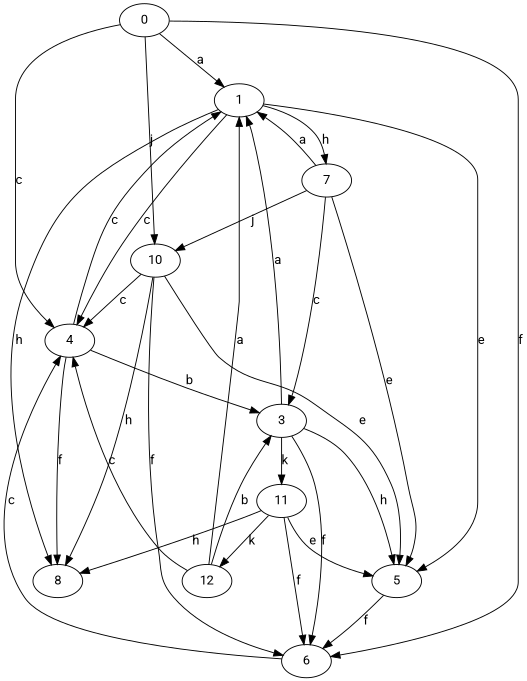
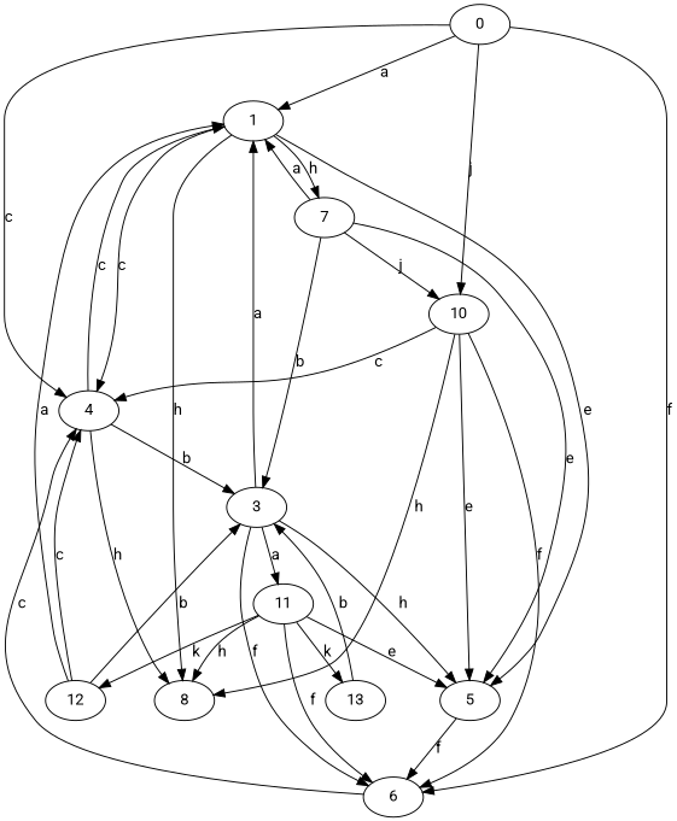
  strict digraph {
    fontname=Roboto
    node [fontname=Roboto]
    edge [fontname=Roboto]
    1
    4
    5
    7
    8
    3
    6
    10
    11
    12
+   13
    0
    1 -> 4 [label=c]
    1 -> 5 [label=e]
    1 -> 7 [label=h]
    1 -> 8 [label=h]
    4 -> 1 [label=c]
-   4 -> 8 [label=f]
+   4 -> 8 [label=h]
    4 -> 3 [label=b]
    5 -> 6 [label=f]
    7 -> 1 [label=a]
    7 -> 5 [label=e]
-   7 -> 3 [label=c]
+   7 -> 3 [label=b]
    7 -> 10 [label=j]
    3 -> 1 [label=a]
    3 -> 5 [label=h]
    3 -> 6 [label=f]
-   3 -> 11 [label=k]
+   3 -> 11 [label=a]
    6 -> 4 [label=c]
    10 -> 4 [label=c]
    10 -> 5 [label=e]
    10 -> 8 [label=h]
    10 -> 6 [label=f]
    11 -> 5 [label=e]
    11 -> 8 [label=h]
    11 -> 6 [label=f]
    11 -> 12 [label=k]
+   11 -> 13 [label=k]
    12 -> 1 [label=a]
    12 -> 4 [label=c]
    12 -> 3 [label=b]
+   13 -> 3 [label=b]
    0 -> 1 [label=a]
    0 -> 4 [label=c]
    0 -> 6 [label=f]
    0 -> 10 [label=j]
  }
